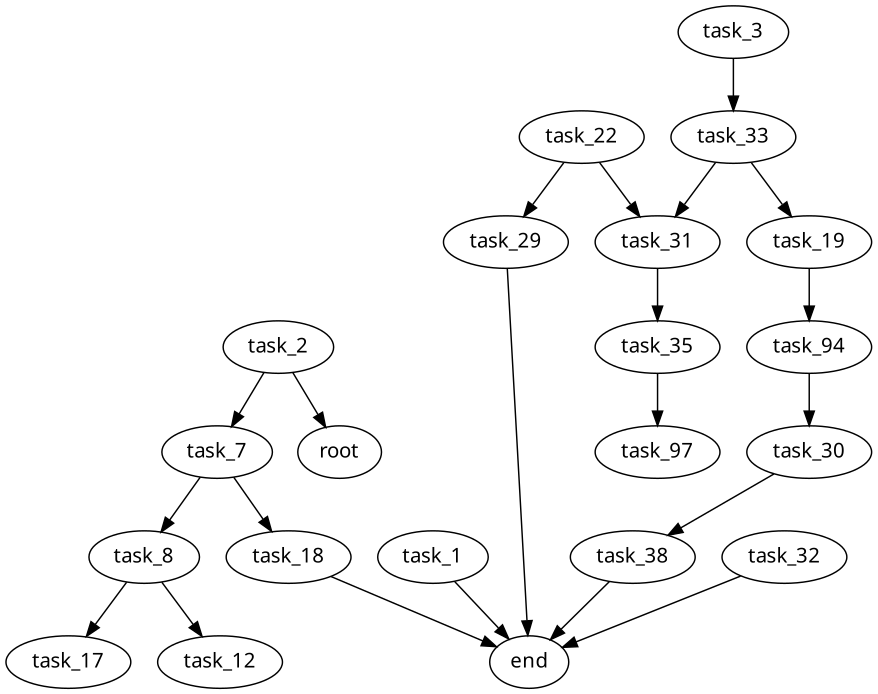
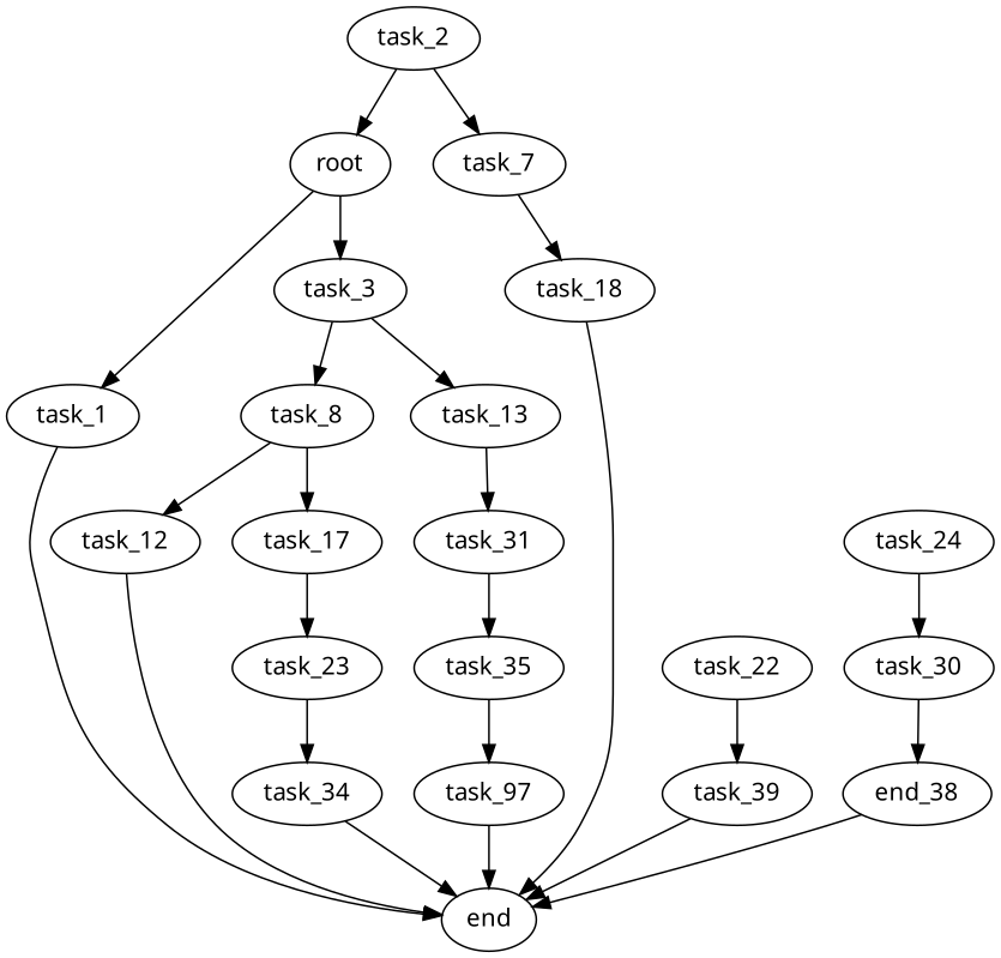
  digraph {
    fontname="Noto Sans"
    node [fontname="Noto Sans"]
    edge [fontname="Noto Sans"]
    root
    task_1
    task_3
    end
    task_2
    task_7
    task_8
-   task_13 [label=task_33]
+   task_13
    task_18
    task_12
    task_17
-   task_19
    task_31
-   task_24 [label=task_94]
+   task_23
+   task_24
    task_22
-   task_29
-   task_34 [label=task_32]
+   task_29 [label=task_39]
+   task_34
    task_30
    task_35
-   task_38
+   task_38 [label=end_38]
    n22 [label=task_97]
+   root -> task_1
+   root -> task_3
    task_1 -> end
-   task_7 -> task_8
+   task_3 -> task_8
    task_3 -> task_13
    task_2 -> root
    task_2 -> task_7
    task_7 -> task_18
    task_8 -> task_12
    task_8 -> task_17
-   task_13 -> task_19
    task_13 -> task_31
    task_18 -> end
-   task_19 -> task_24
+   task_12 -> end
+   task_17 -> task_23
    task_31 -> task_35
+   task_23 -> task_34
    task_24 -> task_30
-   task_22 -> task_31
    task_22 -> task_29
    task_29 -> end
    task_34 -> end
    task_30 -> task_38
    task_35 -> n22
    task_38 -> end
+   n22 -> end
  }
